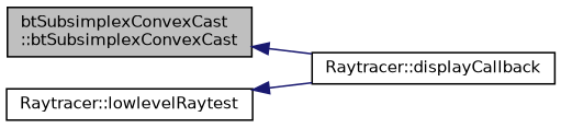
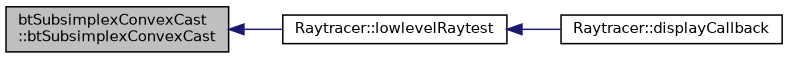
  digraph {
    rankdir=LR
    node [color=black fillcolor=white fontname=Helvetica fontsize=10 shape=record style=filled]
    edge [color=midnightblue dir=back fontname=Helvetica fontsize=10 labelfontname=Helvetica labelfontsize=10 style=solid]
    n1 [fillcolor=grey75 fontcolor=black height=0.2 label="btSubsimplexConvexCast\l::btSubsimplexConvexCast" width=0.4]
    n2 [height=0.2 label="Raytracer::lowlevelRaytest" width=0.4]
    n3 [height=0.2 label="Raytracer::displayCallback" width=0.4]
-   n1 -> n3
+   n1 -> n2
    n2 -> n3
  }
